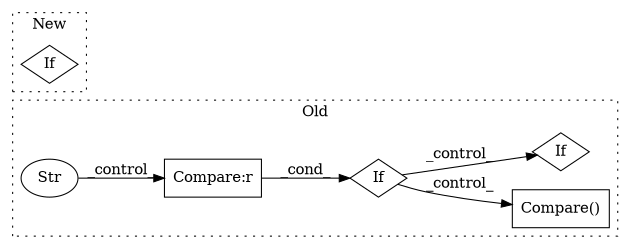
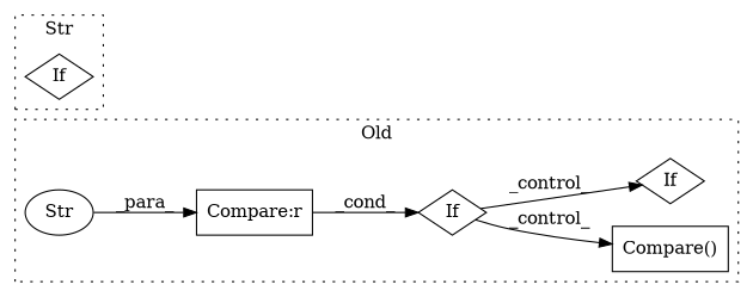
  digraph {
    rankdir=LR
    node [a=96 l=3 shape=diamond]
    n1 [a=75 l=12 label="Compare()" s=2400 shape=box]
    n2 [label=If s=2323]
    n3 [a=40 l=36 label="Compare:r" s=2326 shape=box]
    n4 [l=0 label=If s=2742]
    n5 [a=66 l=9 label=Str s=2353 shape=ellipse]
    n6 [label=If s=2365]
    subgraph cluster_1 {
      label=Old
      style=dotted
      n1
      n2
      n3
      n4
      n5
    }
    subgraph cluster_2 {
-     label=New
+     label=Str
      style=dotted
      n6
    }
    n2 -> n1 [label=_control_]
    n2 -> n4 [label=_control_]
    n3 -> n2 [label=_cond_]
-   n5 -> n3 [label=_control_]
+   n5 -> n3 [label=_para_]
  }
